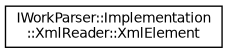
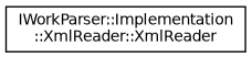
  digraph {
    rankdir=LR
-   n1 [color=black fillcolor=white fontname=Helvetica fontsize=10 height=0.2 label="IWorkParser::Implementation\l::XmlReader::XmlElement" shape=record style=filled width=0.4]
+   n1 [color=black fillcolor=white fontname=Helvetica fontsize=10 height=0.2 label="IWorkParser::Implementation\l::XmlReader::XmlReader" shape=record style=filled width=0.4]
  }
